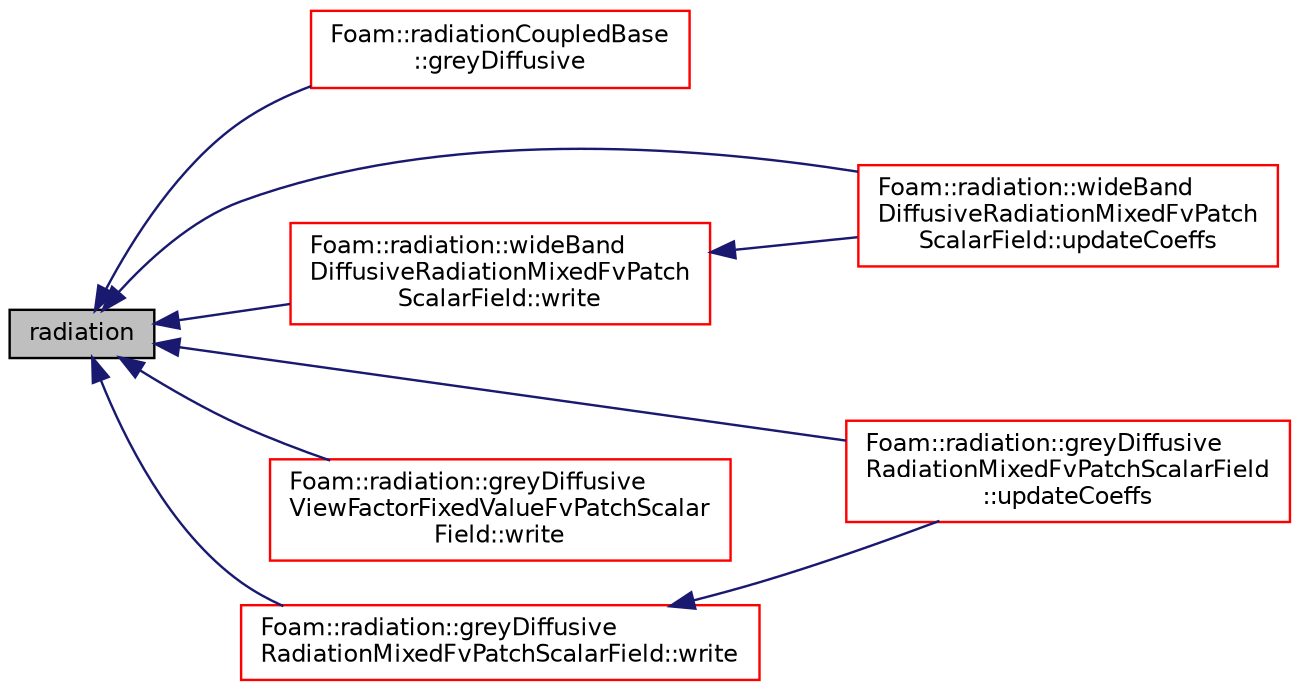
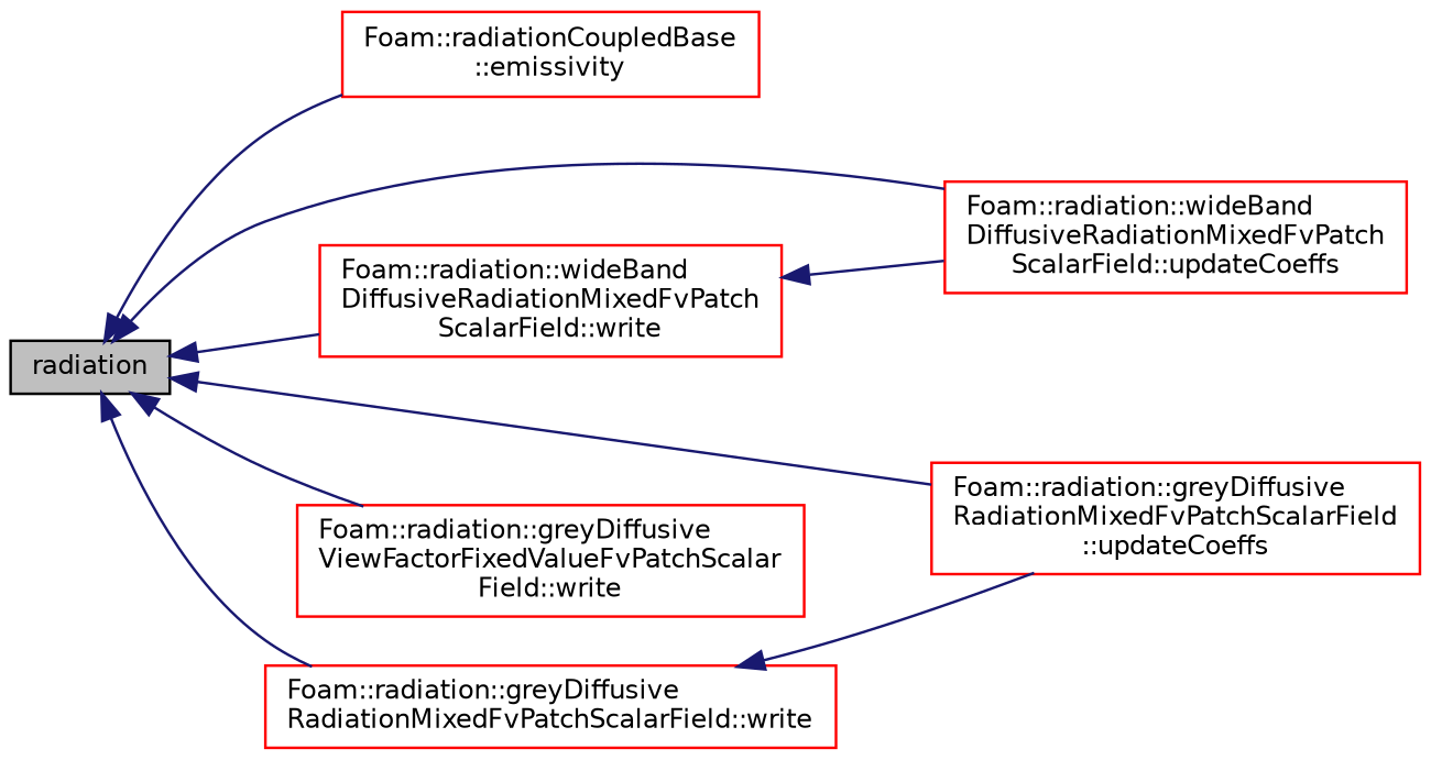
  digraph {
    rankdir=LR
    node [color=red fontname=Helvetica fontsize=10 shape=record]
    edge [color=midnightblue dir=back fontname=Helvetica fontsize=10 labelfontname=Helvetica labelfontsize=10 style=solid]
    n1 [color=black fillcolor=grey75 fontcolor=black height=0.2 label=radiation style=filled width=0.4]
-   n2 [height=0.2 label="Foam::radiationCoupledBase\l::greyDiffusive" width=0.4]
+   n2 [height=0.2 label="Foam::radiationCoupledBase\l::emissivity" width=0.4]
    n3 [height=0.2 label="Foam::radiation::wideBand\lDiffusiveRadiationMixedFvPatch\lScalarField::updateCoeffs" width=0.4]
    n4 [height=0.2 label="Foam::radiation::greyDiffusive\lRadiationMixedFvPatchScalarField\l::updateCoeffs" width=0.4]
    n5 [height=0.2 label="Foam::radiation::wideBand\lDiffusiveRadiationMixedFvPatch\lScalarField::write" width=0.4]
    n6 [height=0.2 label="Foam::radiation::greyDiffusive\lViewFactorFixedValueFvPatchScalar\lField::write" width=0.4]
    n7 [height=0.2 label="Foam::radiation::greyDiffusive\lRadiationMixedFvPatchScalarField::write" width=0.4]
    n1 -> n2
    n1 -> n3
    n1 -> n4
    n1 -> n5
    n1 -> n6
    n1 -> n7
    n5 -> n3
    n7 -> n4
  }
